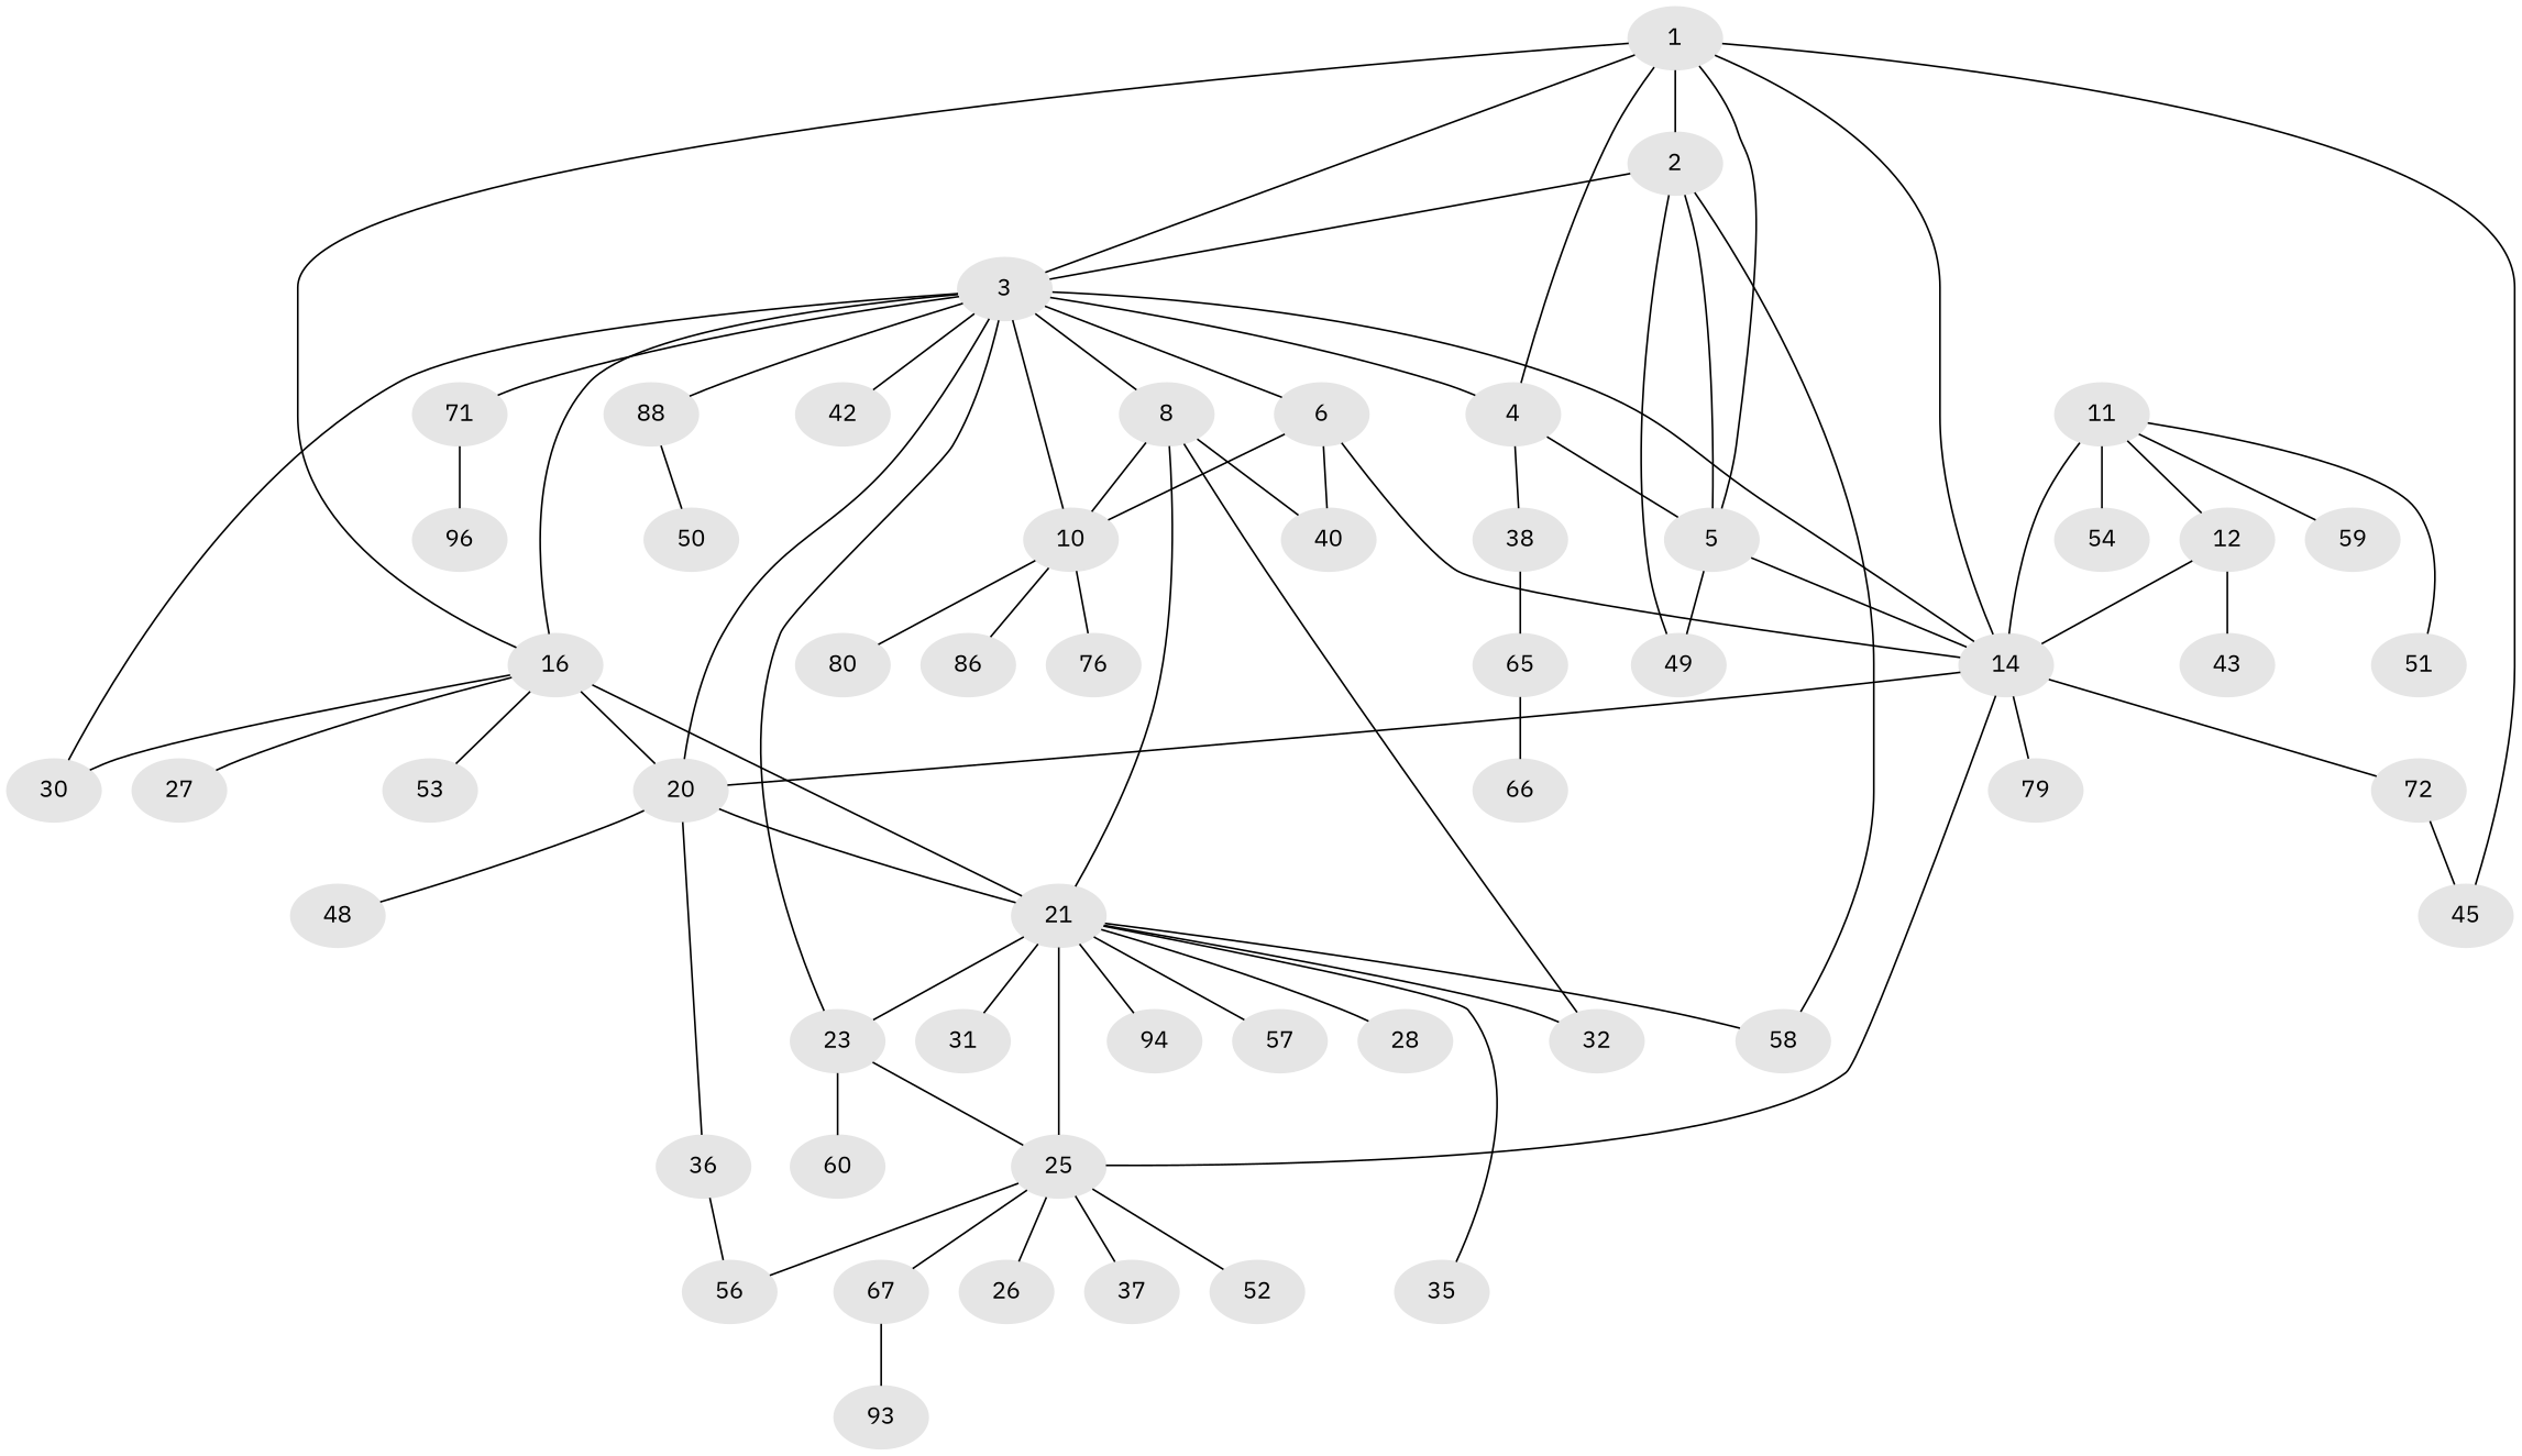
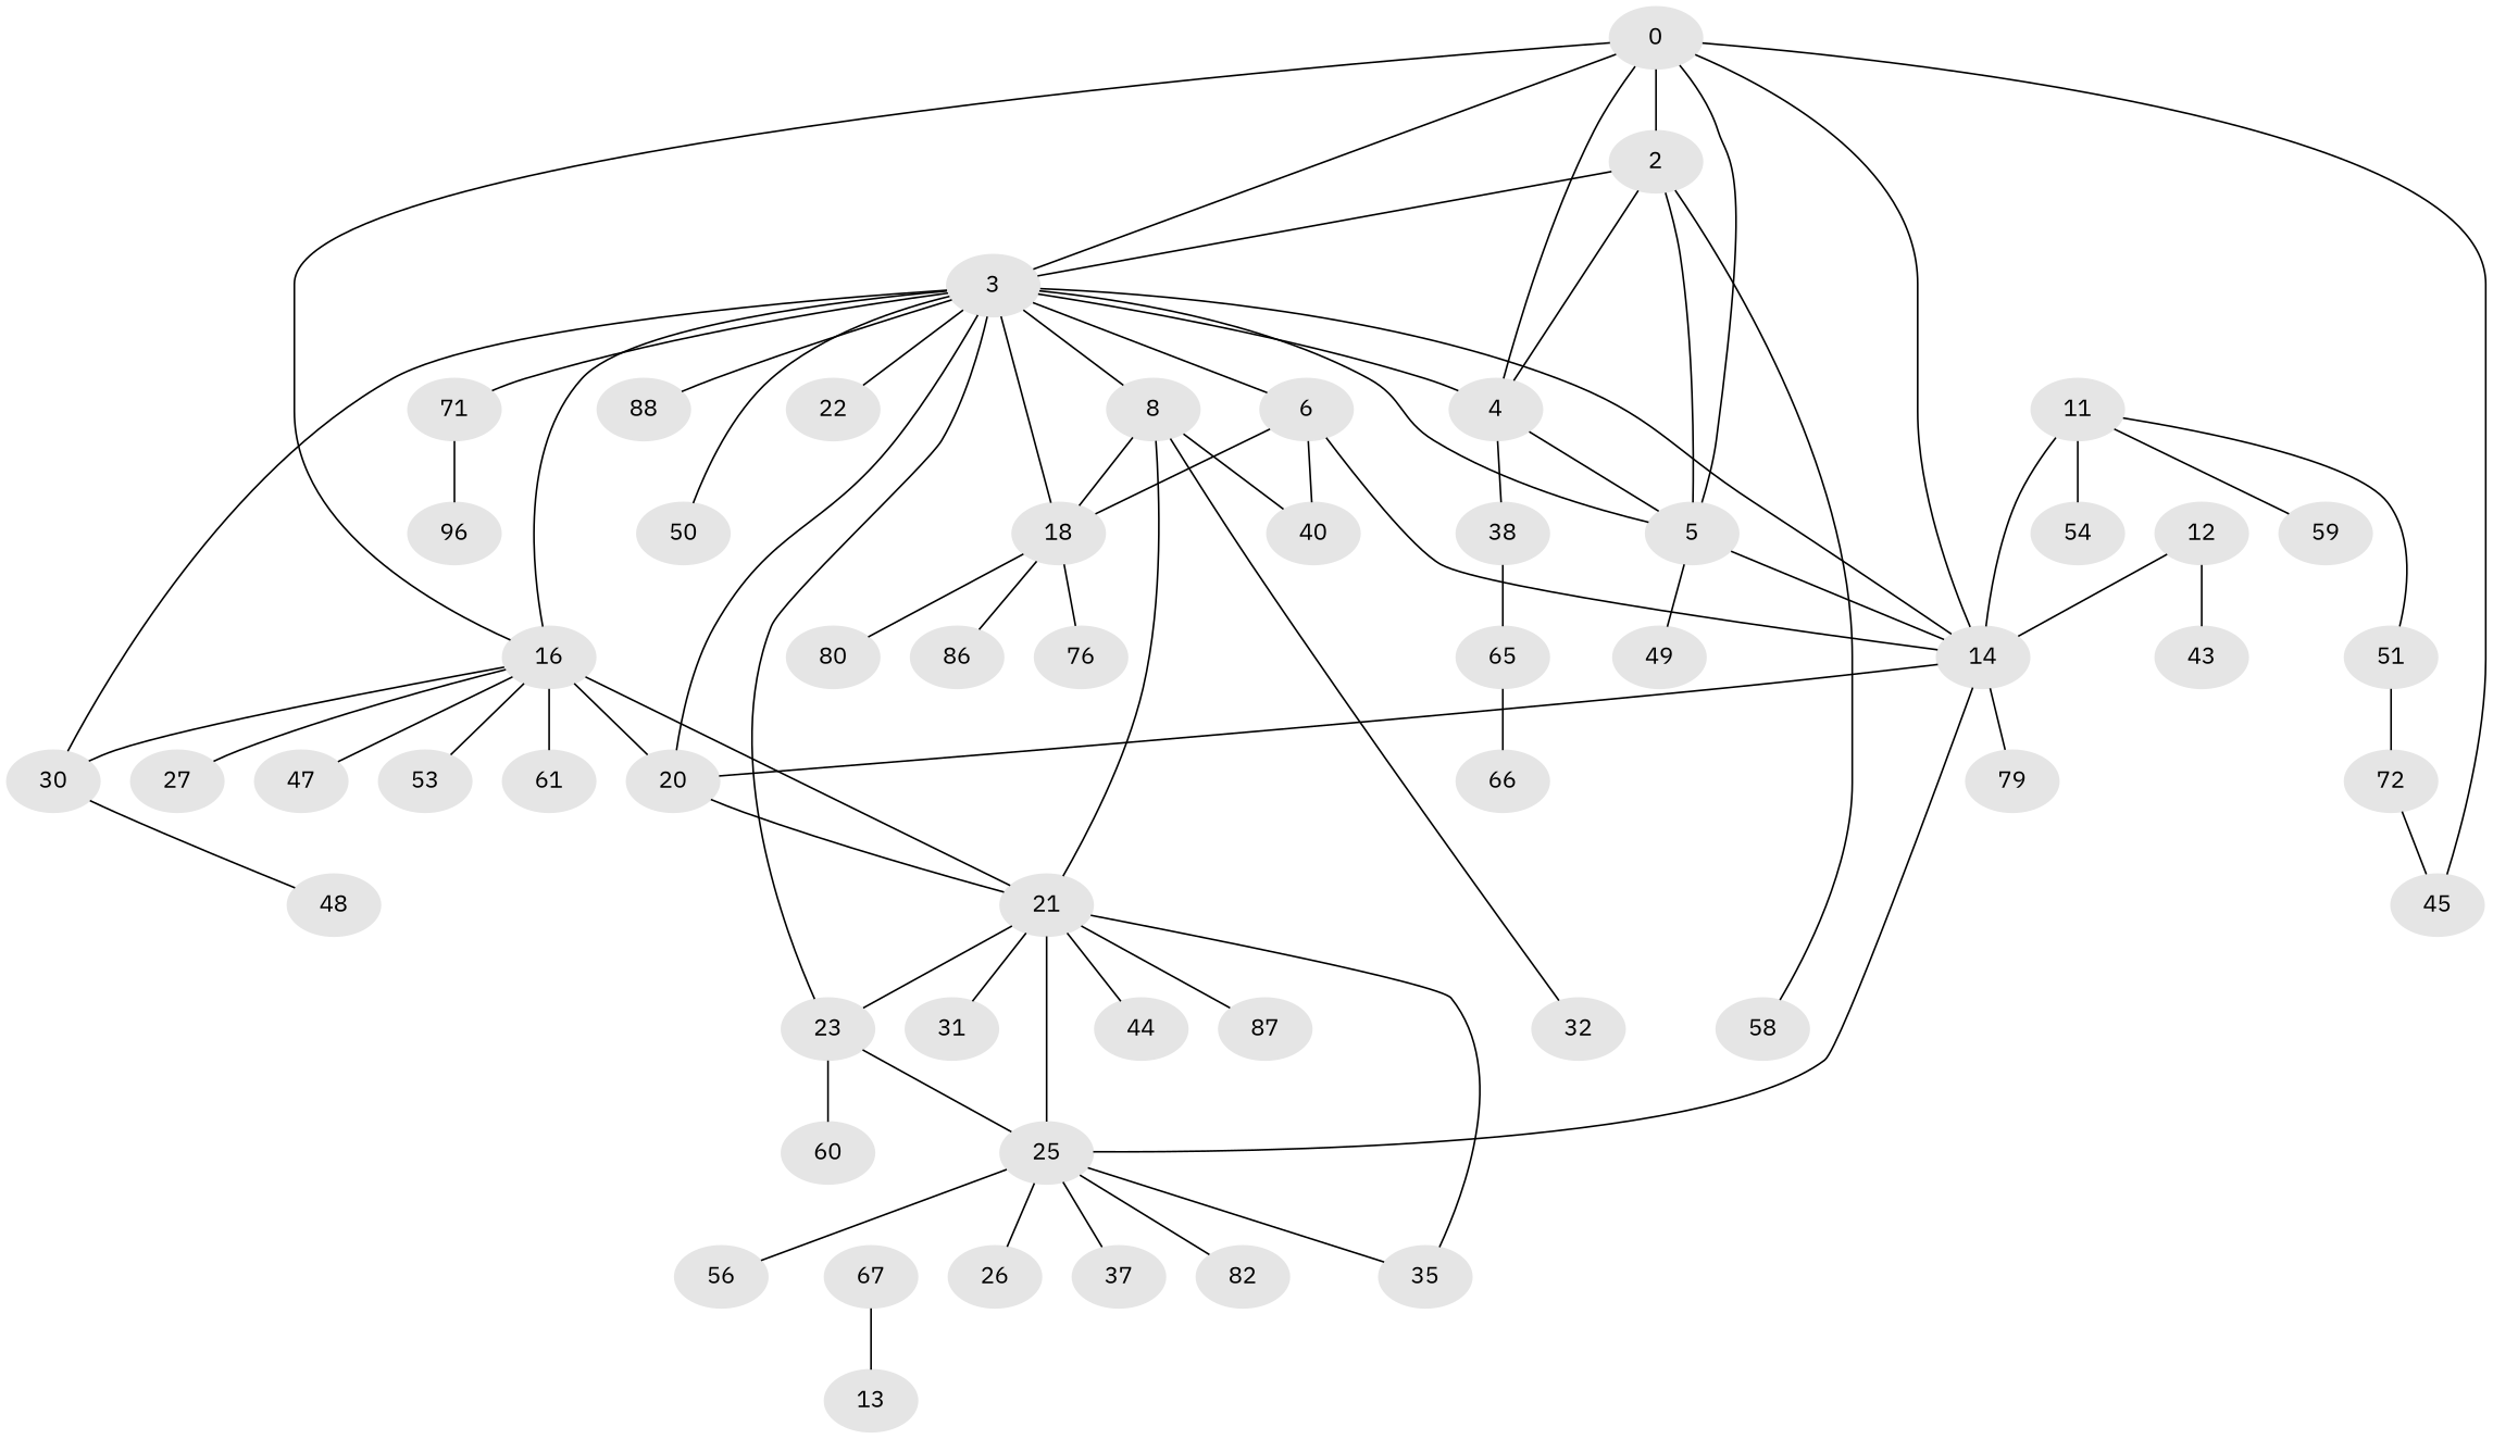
  graph {
    fontname="IBM Plex Sans"
    node [color=gray90 fontname="IBM Plex Sans" style=filled]
    edge [fontname="IBM Plex Sans"]
-   1
+   1 [label=0]
    2
    3 [super="+7"]
    4
    5 [super="+34+75+99+100"]
    14 [super="+64+15+73"]
    16 [super="+17+29+19+101"]
    45
    58
    6
    8 [super="+46+69+9"]
-   10
+   10 [label=18]
    20
    23 [super="+98+82+62"]
    30
    n16 [label=71]
-   42
+   42 [label=22]
    50
    88
    38
    49
    25
    72
    79
    21 [super="+22"]
    27
+   47
    53
+   61
    32
-   28
    31
    35
-   44 [label=94]
-   57
+   44
+   57 [label=87]
    40
    76 [super="+83"]
    80
    86
-   36
    48
    60
    96
    65
    11 [super="+13"]
    12
    51
    54
    59
    43
    26
    37 [super="+70"]
-   52
+   52 [label=82]
    56
    67
-   93
+   93 [label=13]
    66
    1 -- 2
    1 -- 3
    1 -- 4
    1 -- 5
    1 -- 14
    1 -- 16
    1 -- 45
    2 -- 3
-   2 -- 49
+   2 -- 4
    2 -- 5
    2 -- 58
    3 -- 4
+   3 -- 5
    3 -- 14
    3 -- 16 [weight=3]
    3 -- 6
    3 -- 8 [weight=2]
    3 -- 10
    3 -- 20
    3 -- 23
    3 -- 30
    3 -- n16
    3 -- 42
-   88 -- 50
+   3 -- 50
    3 -- 88
    4 -- 5
    4 -- 38
    5 -- 14
    5 -- 49
    14 -- 20
    14 -- 25
-   14 -- 72
+   51 -- 72
    14 -- 79
    16 -- 20 [weight=3]
    16 -- 30
    16 -- 21 [weight=2]
    16 -- 27
+   16 -- 47
    16 -- 53
+   16 -- 61
    6 -- 14
    6 -- 10
    6 -- 40 [weight=2]
    8 -- 10 [weight=2]
    8 -- 21 [weight=2]
    8 -- 32
    8 -- 40
    10 -- 76
    10 -- 80
    10 -- 86
    20 -- 21
-   20 -- 36
-   20 -- 48
+   30 -- 48
    23 -- 25
    23 -- 60
    n16 -- 96
    38 -- 65
    25 -- 26
    25 -- 37
    25 -- 52
    25 -- 56
-   25 -- 67
+   25 -- 35
    72 -- 45
-   21 -- 58
    21 -- 23 [weight=3]
    21 -- 25 [weight=3]
-   21 -- 32
-   21 -- 28
    21 -- 31
    21 -- 35
    21 -- 44
    21 -- 57
-   36 -- 56
    65 -- 66
    11 -- 14 [weight=4]
-   11 -- 12 [weight=2]
    11 -- 51
    11 -- 54
    11 -- 59
    12 -- 14 [weight=2]
    12 -- 43
    67 -- 93
  }
